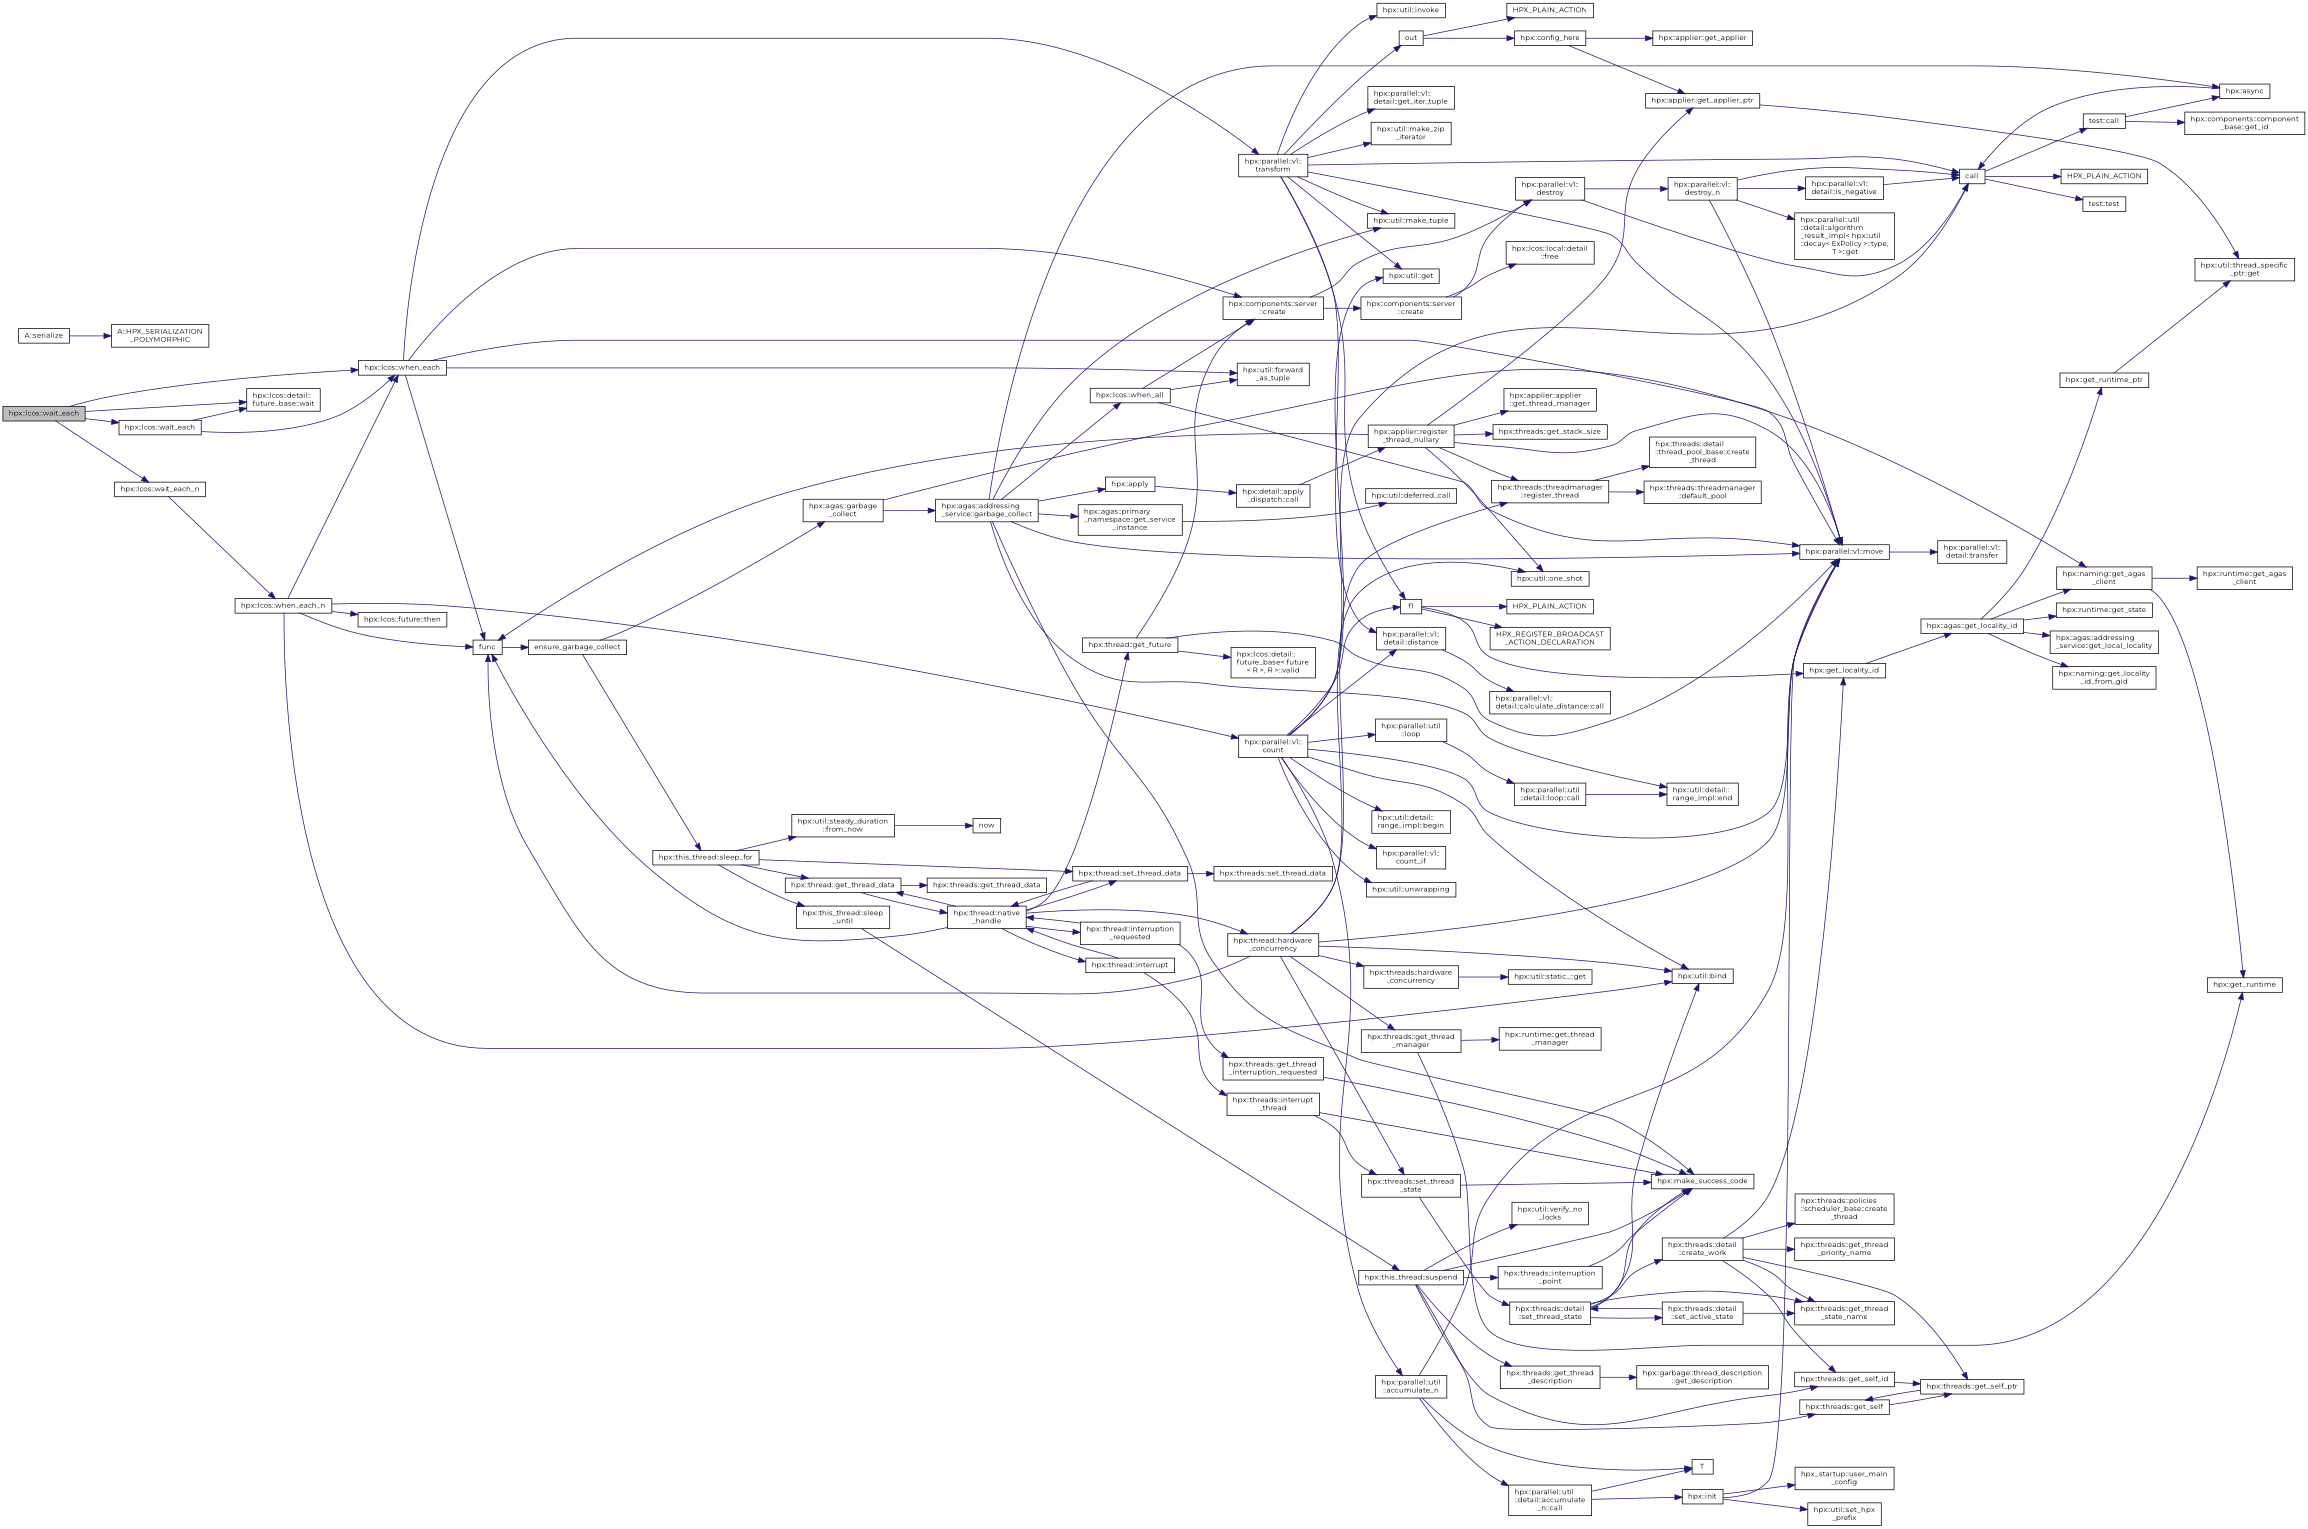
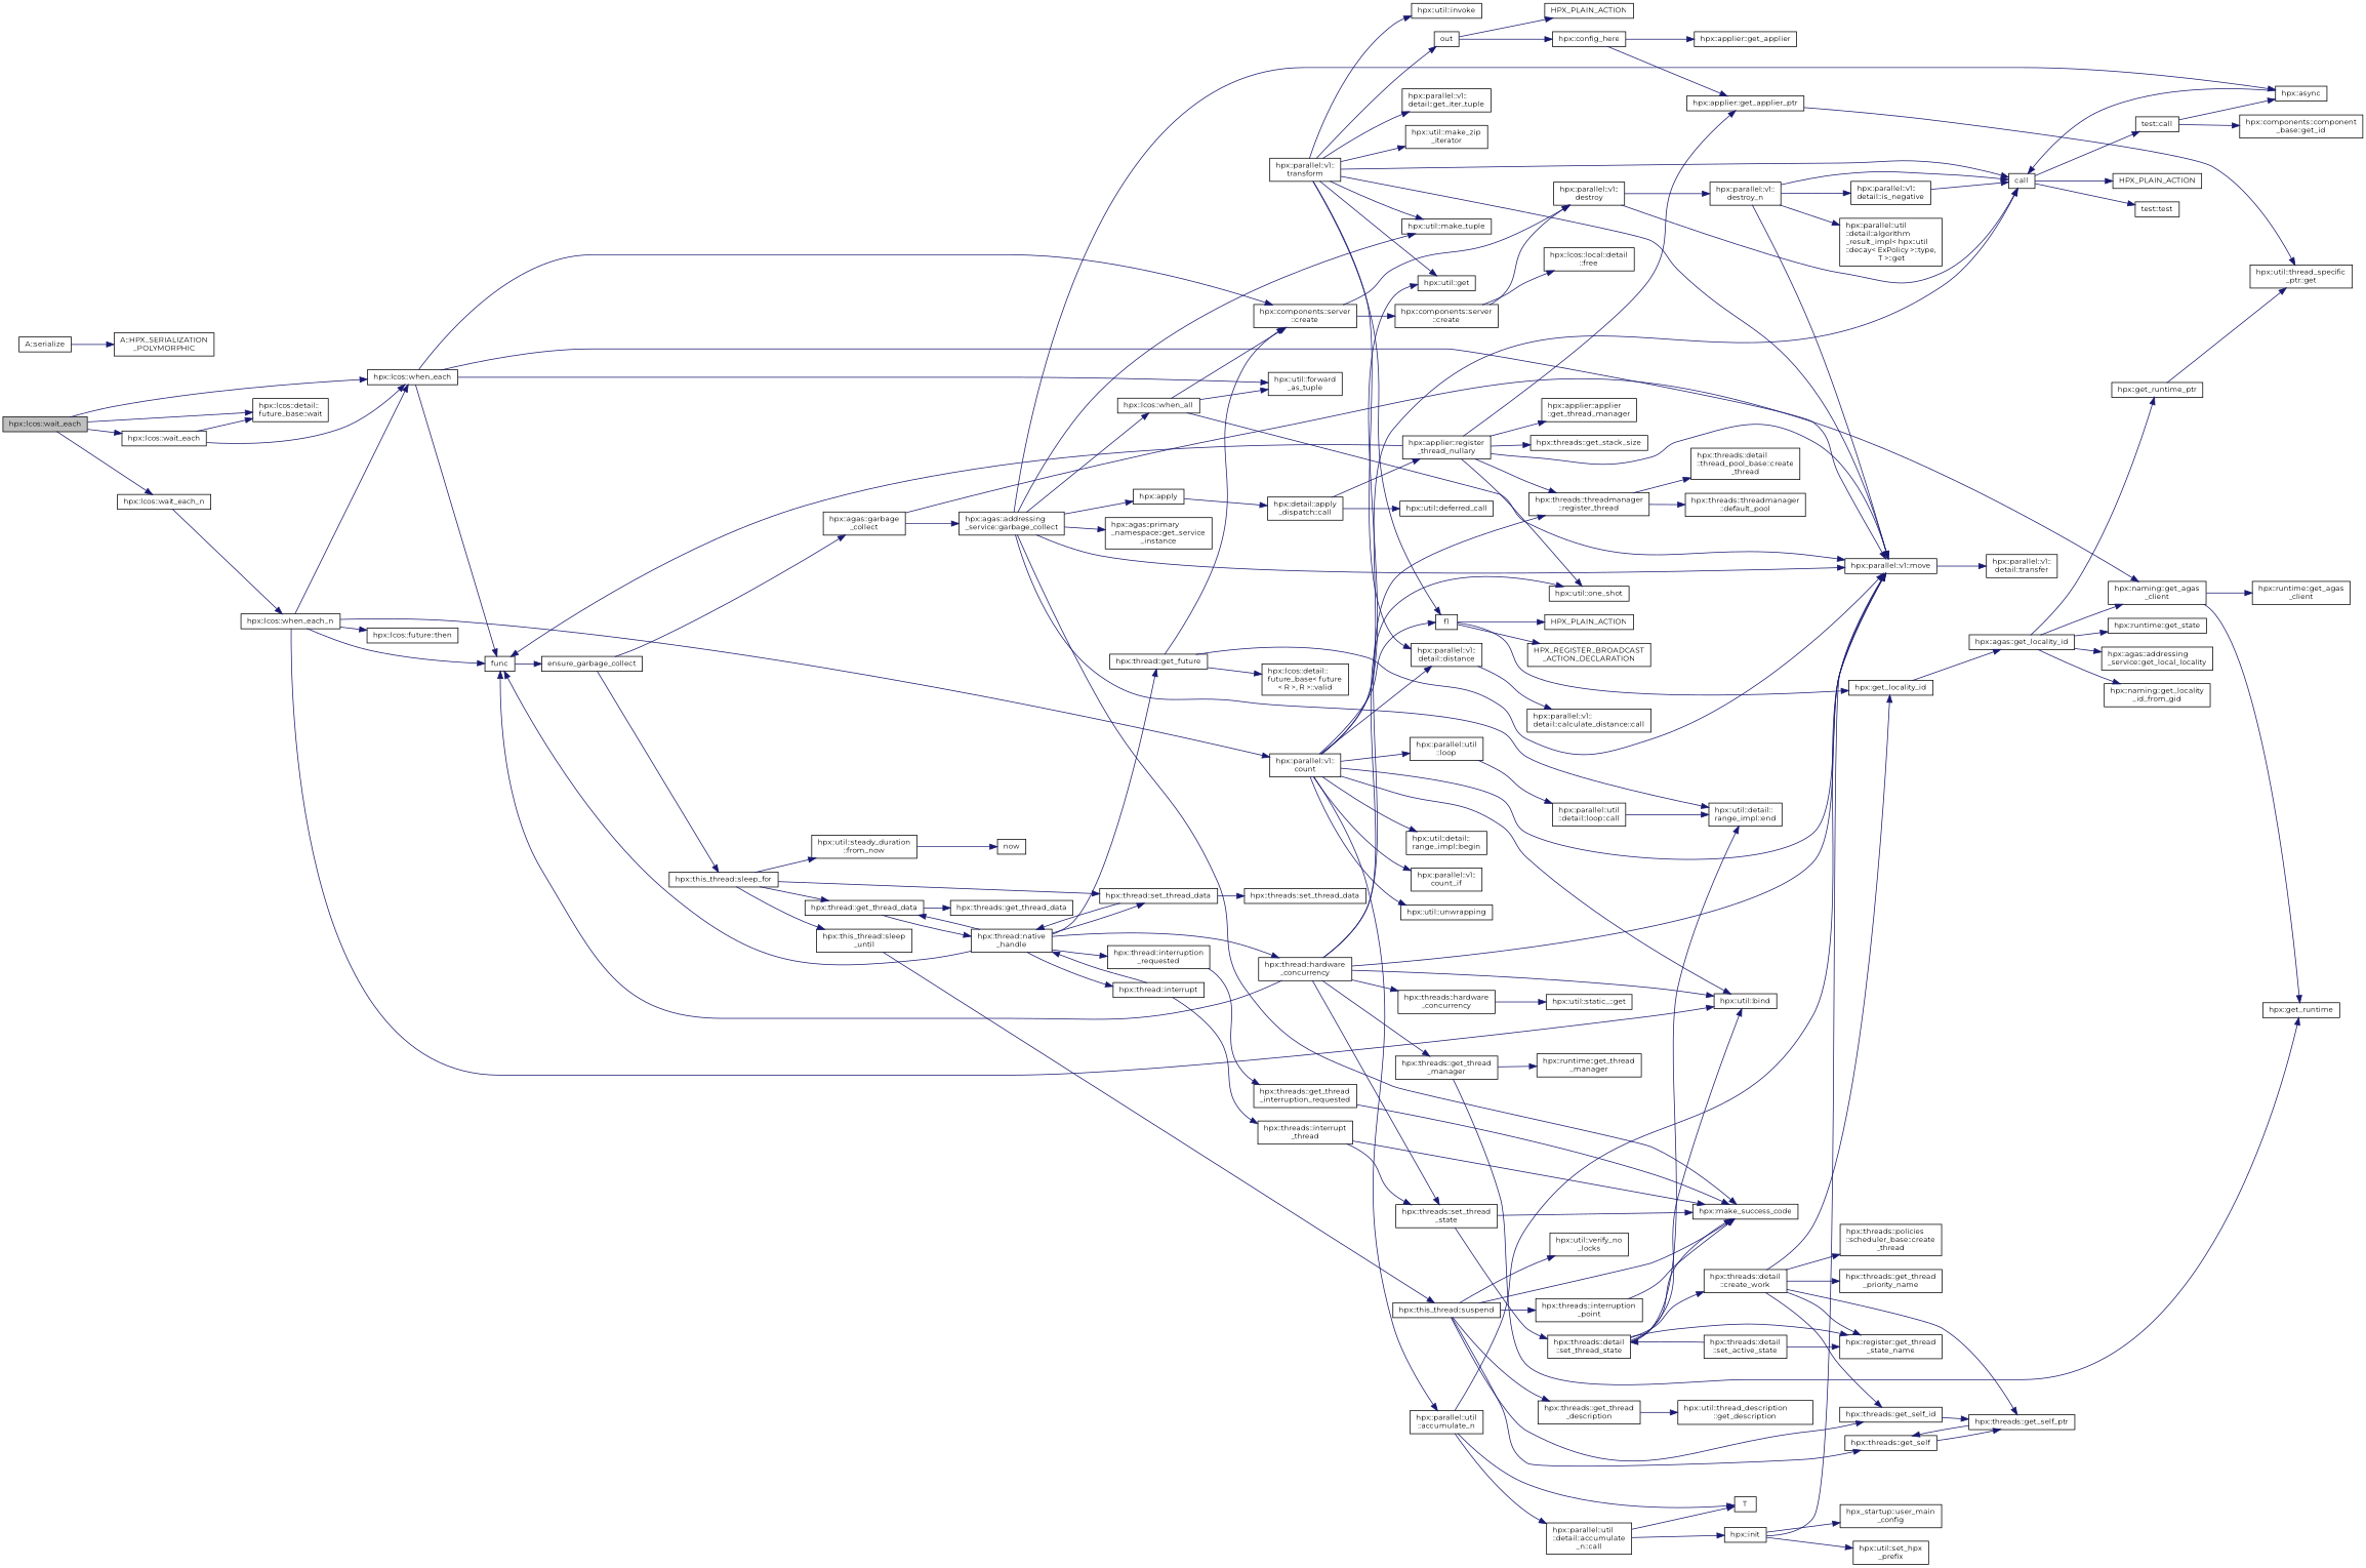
  digraph {
    fontname=Montserrat
    rankdir=LR
    node [color=black fillcolor=white fontname=Montserrat fontsize=10 shape=record style=filled]
    edge [color=midnightblue fontname=Montserrat fontsize=10 labelfontname=Helvetica labelfontsize=10 style=solid]
    n1 [fillcolor=grey75 fontcolor=black height=0.2 label="hpx::lcos::wait_each" width=0.4]
    n2 [height=0.2 label="hpx::lcos::when_each" width=0.4]
    n3 [height=0.2 label="hpx::lcos::detail::\lfuture_base::wait" width=0.4]
    n4 [height=0.2 label="hpx::lcos::wait_each" width=0.4]
    n5 [height=0.2 label="hpx::lcos::wait_each_n" width=0.4]
    n6 [height=0.2 label="hpx::parallel::v1::\ltransform" width=0.4]
    n7 [height=0.2 label="hpx::parallel::v1::move" width=0.4]
    n8 [height=0.2 label="hpx::util::forward\l_as_tuple" width=0.4]
    n9 [height=0.2 label=func width=0.4]
    n10 [height=0.2 label="hpx::components::server\l::create" width=0.4]
    n11 [height=0.2 label="hpx::lcos::when_each_n" width=0.4]
    n12 [height=0.2 label="hpx::util::invoke" width=0.4]
    n13 [height=0.2 label=f1 width=0.4]
    n14 [height=0.2 label="hpx::parallel::v1::\ldetail::get_iter_tuple" width=0.4]
    n15 [height=0.2 label="hpx::util::make_zip\l_iterator" width=0.4]
    n16 [height=0.2 label="hpx::parallel::v1::\ldetail::distance" width=0.4]
    n17 [height=0.2 label="hpx::util::get" width=0.4]
    n18 [height=0.2 label="hpx::util::make_tuple" width=0.4]
    n19 [height=0.2 label=out width=0.4]
    n20 [height=0.2 label=call width=0.4]
    n21 [height=0.2 label="hpx::parallel::v1::\ldetail::transfer" width=0.4]
    n22 [height=0.2 label=ensure_garbage_collect width=0.4]
    n23 [height=0.2 label="hpx::components::server\l::create" width=0.4]
    n24 [height=0.2 label="hpx::parallel::v1::\ldestroy" width=0.4]
    n25 [height=0.2 label="hpx::get_locality_id" width=0.4]
    n26 [height=0.2 label=HPX_PLAIN_ACTION width=0.4]
    n27 [height=0.2 label="HPX_REGISTER_BROADCAST\l_ACTION_DECLARATION" width=0.4]
    n28 [height=0.2 label="hpx::parallel::v1::\ldetail::calculate_distance::call" width=0.4]
    n29 [height=0.2 label="hpx::config_here" width=0.4]
    n30 [height=0.2 label=HPX_PLAIN_ACTION width=0.4]
    n31 [height=0.2 label="test::test" width=0.4]
    n32 [height=0.2 label=HPX_PLAIN_ACTION width=0.4]
    n33 [height=0.2 label="test::call" width=0.4]
    n34 [height=0.2 label="hpx::agas::get_locality_id" width=0.4]
    n35 [height=0.2 label="hpx::get_runtime_ptr" width=0.4]
    n36 [height=0.2 label="hpx::runtime::get_state" width=0.4]
    n37 [height=0.2 label="hpx::naming::get_agas\l_client" width=0.4]
    n38 [height=0.2 label="hpx::agas::addressing\l_service::get_local_locality" width=0.4]
    n39 [height=0.2 label="hpx::naming::get_locality\l_id_from_gid" width=0.4]
    n40 [height=0.2 label="hpx::util::thread_specific\l_ptr::get" width=0.4]
    n41 [height=0.2 label="hpx::get_runtime" width=0.4]
    n42 [height=0.2 label="hpx::runtime::get_agas\l_client" width=0.4]
    n43 [height=0.2 label="hpx::applier::get_applier_ptr" width=0.4]
    n44 [height=0.2 label="hpx::applier::get_applier" width=0.4]
    n45 [height=0.2 label="hpx::async" width=0.4]
    n46 [height=0.2 label="hpx::components::component\l_base::get_id" width=0.4]
    n47 [height=0.2 label="hpx::this_thread::sleep_for" width=0.4]
    n48 [height=0.2 label="hpx::agas::garbage\l_collect" width=0.4]
    n49 [height=0.2 label="hpx::this_thread::sleep\l_until" width=0.4]
    n50 [height=0.2 label="hpx::util::steady_duration\l::from_now" width=0.4]
    n51 [height=0.2 label="hpx::thread::get_thread_data" width=0.4]
    n52 [height=0.2 label="hpx::thread::set_thread_data" width=0.4]
    n53 [height=0.2 label="hpx::agas::addressing\l_service::garbage_collect" width=0.4]
    n54 [height=0.2 label="hpx::this_thread::suspend" width=0.4]
    n55 [height=0.2 label=now width=0.4]
    n56 [height=0.2 label="hpx::threads::get_thread_data" width=0.4]
    n57 [height=0.2 label="hpx::thread::native\l_handle" width=0.4]
    n58 [height=0.2 label="hpx::threads::set_thread_data" width=0.4]
    n59 [height=0.2 label="hpx::threads::get_self" width=0.4]
    n60 [height=0.2 label="hpx::threads::get_self_id" width=0.4]
    n61 [height=0.2 label="hpx::threads::interruption\l_point" width=0.4]
    n62 [height=0.2 label="hpx::make_success_code" width=0.4]
    n63 [height=0.2 label="hpx::util::verify_no\l_locks" width=0.4]
    n64 [height=0.2 label="hpx::threads::get_thread\l_description" width=0.4]
    n65 [height=0.2 label="hpx::threads::get_self_ptr" width=0.4]
-   n66 [height=0.2 label="hpx::garbage::thread_description\l::get_description" width=0.4]
+   n66 [height=0.2 label="hpx::util::thread_description\l::get_description" width=0.4]
    n67 [height=0.2 label="hpx::thread::hardware\l_concurrency" width=0.4]
    n68 [height=0.2 label="hpx::thread::interrupt" width=0.4]
    n69 [height=0.2 label="hpx::thread::interruption\l_requested" width=0.4]
    n70 [height=0.2 label="hpx::thread::get_future" width=0.4]
    n71 [height=0.2 label="hpx::threads::hardware\l_concurrency" width=0.4]
    n72 [height=0.2 label="hpx::util::bind" width=0.4]
    n73 [height=0.2 label="hpx::util::one_shot" width=0.4]
    n74 [height=0.2 label="hpx::threads::get_thread\l_manager" width=0.4]
    n75 [height=0.2 label="hpx::threads::threadmanager\l::register_thread" width=0.4]
    n76 [height=0.2 label="hpx::threads::set_thread\l_state" width=0.4]
    n77 [height=0.2 label="hpx::threads::interrupt\l_thread" width=0.4]
    n78 [height=0.2 label="hpx::threads::get_thread\l_interruption_requested" width=0.4]
    n79 [height=0.2 label="hpx::lcos::detail::\lfuture_base\< future\l\< R \>, R \>::valid" width=0.4]
    n80 [height=0.2 label="hpx::util::static_::get" width=0.4]
    n81 [height=0.2 label="hpx::runtime::get_thread\l_manager" width=0.4]
    n82 [height=0.2 label="hpx::threads::threadmanager\l::default_pool" width=0.4]
    n83 [height=0.2 label="hpx::threads::detail\l::thread_pool_base::create\l_thread" width=0.4]
    n84 [height=0.2 label="hpx::threads::detail\l::set_thread_state" width=0.4]
-   n85 [height=0.2 label="hpx::threads::get_thread\l_state_name" width=0.4]
+   n85 [height=0.2 label="hpx::register::get_thread\l_state_name" width=0.4]
    n86 [height=0.2 label="hpx::threads::detail\l::set_active_state" width=0.4]
    n87 [height=0.2 label="hpx::threads::detail\l::create_work" width=0.4]
    n88 [height=0.2 label="hpx::threads::get_thread\l_priority_name" width=0.4]
    n89 [height=0.2 label="hpx::threads::policies\l::scheduler_base::create\l_thread" width=0.4]
    n90 [height=0.2 label="hpx::lcos::local::detail\l::free" width=0.4]
    n91 [height=0.2 label="hpx::parallel::v1::\ldestroy_n" width=0.4]
    n92 [height=0.2 label="hpx::parallel::v1::\ldetail::is_negative" width=0.4]
    n93 [height=0.2 label="hpx::parallel::util\l::detail::algorithm\l_result_impl\< hpx::util\l::decay\< ExPolicy \>::type,\l T \>::get" width=0.4]
    n94 [height=0.2 label="hpx::agas::primary\l_namespace::get_service\l_instance" width=0.4]
    n95 [height=0.2 label="hpx::util::detail::\lrange_impl::end" width=0.4]
    n96 [height=0.2 label="hpx::apply" width=0.4]
    n97 [height=0.2 label="hpx::lcos::when_all" width=0.4]
    n98 [height=0.2 label="hpx::detail::apply\l_dispatch::call" width=0.4]
    n99 [height=0.2 label="hpx::applier::register\l_thread_nullary" width=0.4]
    n100 [height=0.2 label="hpx::util::deferred_call" width=0.4]
    n101 [height=0.2 label="hpx::threads::get_stack_size" width=0.4]
    n102 [height=0.2 label="hpx::applier::applier\l::get_thread_manager" width=0.4]
    n103 [height=0.2 label="hpx::parallel::v1::\lcount" width=0.4]
    n104 [height=0.2 label="hpx::lcos::future::then" width=0.4]
    n105 [height=0.2 label="hpx::parallel::v1::\lcount_if" width=0.4]
    n106 [height=0.2 label="hpx::parallel::util\l::loop" width=0.4]
    n107 [height=0.2 label="hpx::util::unwrapping" width=0.4]
    n108 [height=0.2 label="hpx::parallel::util\l::accumulate_n" width=0.4]
    n109 [height=0.2 label="hpx::util::detail::\lrange_impl::begin" width=0.4]
    n110 [height=0.2 label="hpx::parallel::util\l::detail::loop::call" width=0.4]
    n111 [height=0.2 label="hpx::parallel::util\l::detail::accumulate\l_n::call" width=0.4]
    n112 [height=0.2 label=T width=0.4]
    n113 [height=0.2 label="hpx::init" width=0.4]
    n114 [height=0.2 label="hpx::util::set_hpx\l_prefix" width=0.4]
    n115 [height=0.2 label="hpx_startup::user_main\l_config" width=0.4]
    n116 [height=0.2 label="A::serialize" width=0.4]
    n117 [height=0.2 label="A::HPX_SERIALIZATION\l_POLYMORPHIC" width=0.4]
    n1 -> n2
    n1 -> n3
    n1 -> n4
    n1 -> n5
-   n2 -> n6
    n2 -> n7
    n2 -> n8
    n2 -> n9
    n2 -> n10
    n4 -> n2
    n4 -> n3
    n5 -> n11
    n6 -> n7
    n6 -> n12
    n6 -> n13
    n6 -> n14
    n6 -> n15
    n6 -> n16
    n6 -> n17
    n6 -> n18
    n6 -> n19
    n6 -> n20
    n7 -> n21
    n9 -> n22
    n10 -> n23
    n10 -> n24
    n11 -> n2
    n11 -> n9
    n11 -> n72
    n11 -> n103
    n11 -> n104
    n13 -> n25
    n13 -> n26
    n13 -> n27
    n16 -> n28
    n19 -> n29
    n19 -> n30
    n20 -> n31
    n20 -> n32
    n20 -> n33
    n22 -> n47
    n22 -> n48
    n23 -> n24
    n23 -> n90
    n24 -> n20
    n24 -> n91
    n25 -> n34
    n29 -> n43
    n29 -> n44
    n33 -> n45
    n33 -> n46
    n34 -> n35
    n34 -> n36
    n34 -> n37
    n34 -> n38
    n34 -> n39
    n35 -> n40
    n37 -> n41
    n37 -> n42
    n43 -> n40
    n45 -> n20
    n47 -> n49
    n47 -> n50
    n47 -> n51
    n47 -> n52
    n48 -> n37
    n48 -> n53
    n49 -> n54
    n50 -> n55
    n51 -> n56
    n51 -> n57
    n52 -> n57
    n52 -> n58
    n53 -> n7
    n53 -> n18
    n53 -> n45
    n53 -> n62
    n53 -> n94
    n53 -> n95
    n53 -> n96
    n53 -> n97
    n54 -> n59
    n54 -> n60
    n54 -> n61
    n54 -> n62
    n54 -> n63
    n54 -> n64
    n57 -> n9
    n57 -> n51
    n57 -> n52
    n57 -> n67
    n57 -> n68
    n57 -> n69
    n57 -> n70
    n59 -> n65
    n60 -> n65
    n61 -> n62
    n64 -> n66
    n65 -> n59
    n67 -> n7
    n67 -> n9
    n67 -> n71
    n67 -> n72
    n67 -> n73
    n67 -> n74
    n67 -> n75
    n67 -> n76
    n68 -> n57
    n68 -> n77
-   n69 -> n57
    n69 -> n78
    n70 -> n7
    n70 -> n10
    n70 -> n79
    n71 -> n80
    n74 -> n41
    n74 -> n81
    n75 -> n82
    n75 -> n83
    n76 -> n62
    n76 -> n84
    n77 -> n62
    n77 -> n76
    n78 -> n62
    n84 -> n62
    n84 -> n72
    n84 -> n85
-   n84 -> n86
+   n84 -> n95
    n84 -> n87
    n86 -> n84
    n86 -> n85
    n87 -> n25
    n87 -> n60
    n87 -> n65
    n87 -> n85
    n87 -> n88
    n87 -> n89
    n91 -> n7
    n91 -> n20
    n91 -> n92
    n91 -> n93
    n92 -> n20
    n96 -> n98
    n97 -> n7
    n97 -> n8
    n97 -> n10
    n98 -> n99
-   n94 -> n100
+   n98 -> n100
    n99 -> n7
    n99 -> n9
    n99 -> n43
    n99 -> n73
    n99 -> n75
    n99 -> n101
    n99 -> n102
    n103 -> n7
    n103 -> n13
    n103 -> n16
    n103 -> n17
    n103 -> n20
    n103 -> n72
    n103 -> n105
    n103 -> n106
    n103 -> n107
    n103 -> n108
    n103 -> n109
    n106 -> n110
    n108 -> n7
    n108 -> n111
    n108 -> n112
    n110 -> n95
    n111 -> n112
    n111 -> n113
    n113 -> n7
    n113 -> n114
    n113 -> n115
    n116 -> n117
  }
